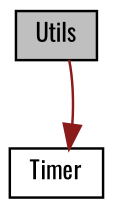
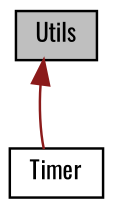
  digraph {
    fontname=Oswald
    node [color=black fontname=Oswald fontsize=10 shape=record style=filled]
    n1 [fillcolor=grey75 fontcolor=black height=0.2 label=Utils width=0.4]
    n2 [fillcolor=white height=0.2 label=Timer width=0.4]
-   n2 -> n1 [color=firebrick4 dir=back fontname=Oswald fontsize=10 labelfontname=Helvetica labelfontsize=10 style=solid]
+   n1 -> n2 [color=firebrick4 dir=back fontname=Oswald fontsize=10 labelfontname=Helvetica labelfontsize=10 style=solid]
  }
